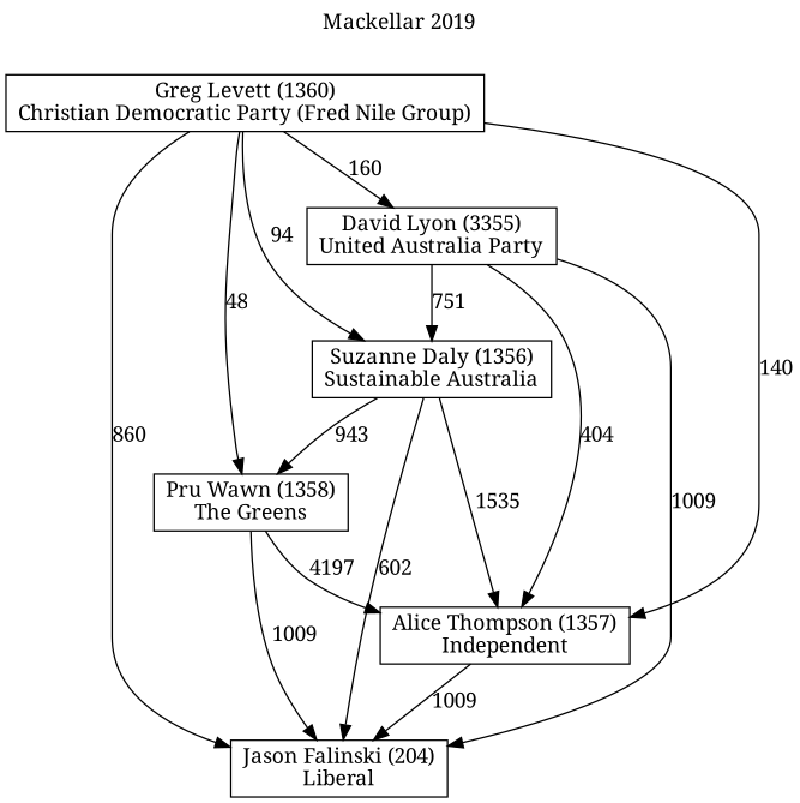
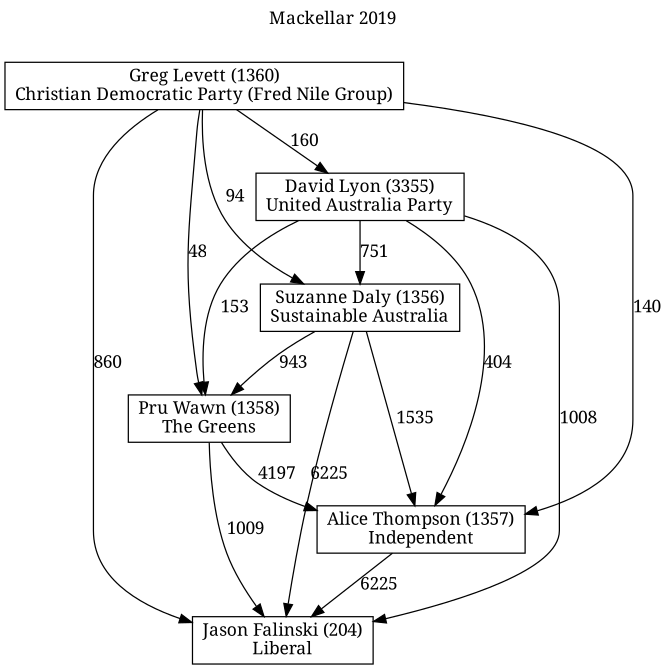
  digraph {
    fontname="Noto Serif"
    label="Mackellar 2019"
    labelloc=t
    mclimit=10
    node [fontname="Noto Serif" shape=box]
    edge [fontname="Noto Serif"]
    n1 [label="Jason Falinski (204)\nLiberal"]
    n2 [label="Alice Thompson (1357)\nIndependent"]
    n3 [label="Pru Wawn (1358)\nThe Greens"]
    n4 [label="Suzanne Daly (1356)\nSustainable Australia"]
    n5 [label="David Lyon (3355)\nUnited Australia Party"]
    n6 [label="Greg Levett (1360)\nChristian Democratic Party (Fred Nile Group)"]
-   n2 -> n1 [label=1009]
+   n2 -> n1 [label=6225]
    n3 -> n1 [label=1009]
    n3 -> n2 [label=4197]
-   n4 -> n1 [label=602]
+   n4 -> n1 [label=6225]
    n4 -> n2 [label=1535]
    n4 -> n3 [label=943]
-   n5 -> n1 [label=1009]
+   n5 -> n1 [label=1008]
    n5 -> n2 [label=404]
+   n5 -> n3 [label=153]
    n5 -> n4 [label=751]
    n6 -> n1 [label=860]
    n6 -> n2 [label=140]
    n6 -> n3 [label=48]
    n6 -> n4 [label=94]
    n6 -> n5 [label=160]
  }
